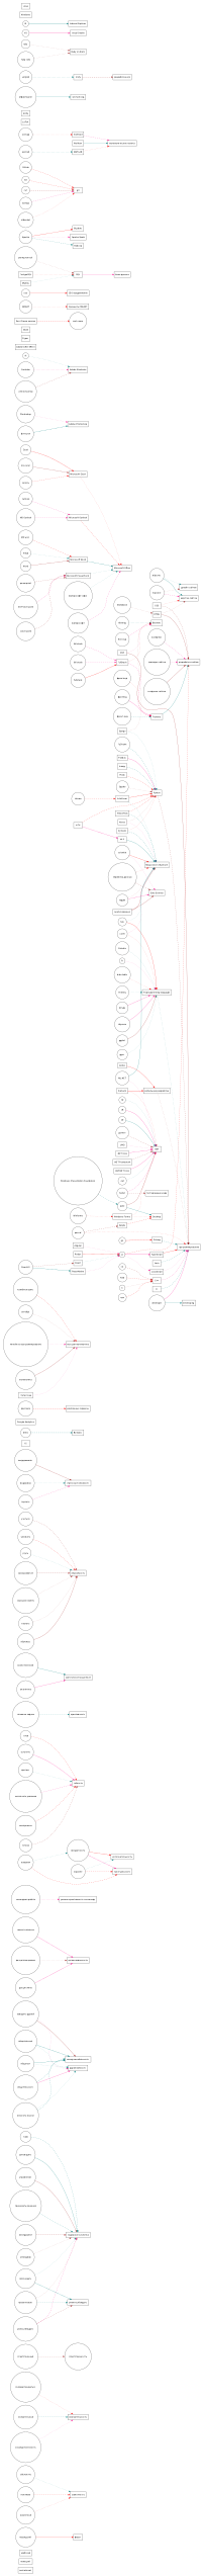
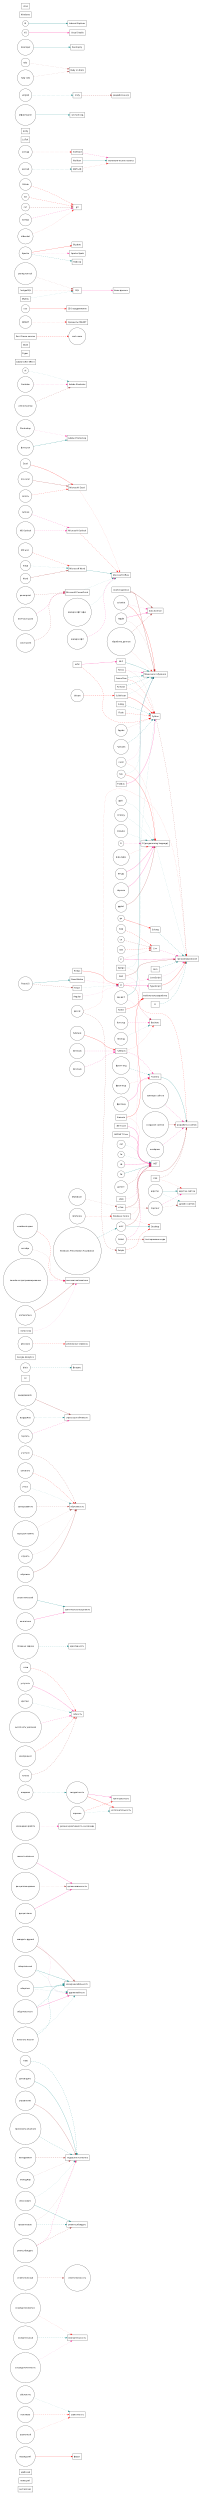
  digraph {
    fontname=Roboto
    rankdir=LR
    node [fontname=Roboto shape=circle]
    edge [color=teal constraint=true fontname=Roboto style=dotted]
    n1 [label="английский" shape=box]
    n2 [label="немецкий" shape=box]
    n3 [label="арабский" shape=box]
    n4 [label="фарси" shape=box]
    n5 [label="персидский"]
    n6 [label="грамотность" shape=box]
    n7 [label="объяснить"]
    n8 [label="понимаю"]
    n9 [label="грамотный"]
    n10 [label="внимательность" shape=box]
    n11 [label="сосредотачиваться"]
    n12 [label="внимательный"]
    n13 [label="сосредоточенность"]
    n14 [label="ответственность"]
    n15 [label="ответственный"]
    n16 [label="лидерские качества" shape=box]
    n17 [label="принимать решения"]
    n18 [label="менеджмент"]
    n19 [label="менеджер"]
    n20 [label="глава"]
    n21 [label="руководить"]
    n22 [label="управление"]
    n23 [label="умение убеждать" shape=box]
    n24 [label="обосновать"]
    n25 [label="презентовать"]
    n26 [label="умею убеждать"]
    n27 [label="коммуникабельность" shape=box]
    n28 [label="дружелюбность" shape=box]
    n29 [label="общительный"]
    n30 [label="общаться"]
    n31 [label="общительность"]
    n32 [label="излагать мысли"]
    n33 [label="заводить друзей"]
    n34 [label="организованность" shape=box]
    n35 [label="самостоятельно"]
    n36 [label="дисциплинирован"]
    n37 [label="дисциплина"]
    n38 [label="умение креативность в команде" shape=box]
    n39 [label="командная работа"]
    n40 [label="пунктуальность" shape=box]
    n41 [label="исполнительность" shape=box]
    n42 [label="вовремя"]
    n43 [label="аккуратность"]
    n44 [label="заранее"]
    n45 [label="гибкость" shape=box]
    n46 [label="готов"]
    n47 [label="уступить"]
    n48 [label="критика"]
    n49 [label="выполнять указания"]
    n50 [label="компромисс"]
    n51 [label="готова"]
    n52 [label="креативность" shape=box]
    n53 [label="сложные задачи"]
    n54 [label="критическое мышление" shape=box]
    n55 [label="аналитический"]
    n56 [label="аналитика"]
    n57 [label="обучаемость" shape=box]
    n58 [label="учиться"]
    n59 [label="узнавать"]
    n60 [label="учусь"]
    n61 [label="саморазвитие"]
    n62 [label="хорошая память"]
    n63 [label="изучать"]
    n64 [label="обучаюсь"]
    n65 [label="стрессоустойчивость" shape=box]
    n66 [label="выдерживать"]
    n67 [label="выдержка"]
    n68 [label="терпеть"]
    n69 [label="1С" shape=box]
    n70 [label="Битрикс" shape=box]
    n71 [label=bitrix]
    n72 [label="Google Analytics" shape=box]
    n73 [label="рекламные сервисы" shape=box]
    n74 [label="реклама"]
    n75 [label="высшая математика" shape=box]
    n76 [label="комбинаторика"]
    n77 [label="алгебра"]
    n78 [label="линейное программирование"]
    n79 [label="математика"]
    n80 [label="статистика" shape=box]
    n81 [label="Машинное обучение" shape=box]
    n82 [label="Data Science" shape=box]
    n83 [label="анализ данных" shape=box]
    n84 [label=scientist]
    n85 [label=kaggle]
    n86 [label="обработка данных"]
    n87 [label="Microsoft Office" shape=box]
    n88 [label="Microsoft Excel" shape=box]
    n89 [label="Microsoft Outlook" shape=box]
    n90 [label="Microsoft Word" shape=box]
    n91 [label="Microsoft PowerPoint" shape=box]
    n92 [label="майкрософт офис"]
    n93 [label="майкрософт"]
    n94 [label="MS word"]
    n95 [label="ворд"]
    n96 [label=Word]
    n97 [label=Excel]
    n98 [label="ms excel"]
    n99 [label="эксель"]
    n100 [label=powerpoint]
    n101 [label="MS Power point"]
    n102 [label="power point"]
    n103 [label=Outlook]
    n104 [label="MS Outlook"]
    n105 [label="Adobe Photoshop" shape=box]
    n106 [label=Photoshop]
    n107 [label="фотошоп"]
    n108 [label="Adobe Illustrator" shape=box]
    n109 [label=Ai]
    n110 [label=Illustrator]
    n111 [label="иллюстратор"]
    n112 [label="Adobe After Effect" shape=box]
    n113 [label=Figma shape=box]
    n114 [label=SASS shape=box]
    n115 [label="Root Cause анализ" shape=box]
    n116 [label="root cause"]
    n117 [label="принципы SMART" shape=box]
    n118 [label=SMART]
    n119 [label="дизайн сайтов" shape=box]
    n120 [label="верстка сайтов" shape=box]
    n121 [label="парсинг"]
    n122 [label="вёрстка"]
    n123 [label="СЕО продвижение" shape=box]
    n124 [label=ceo]
    n125 [label="базы данных" shape=box]
    n126 [label=SQL shape=box]
    n127 [label="реляционный"]
    n128 [label=PostgreSQL shape=box]
    n129 [label=MySQL shape=box]
    n130 [label="Big data" shape=box]
    n131 [label="Apache Spark" shape=box]
    n132 [label=Hadoop shape=box]
    n133 [label=Apache]
    n134 [label=git shape=box]
    n135 [label=GitLab]
    n136 [label=Git]
    n137 [label="гит"]
    n138 [label=GitHub]
    n139 [label=bitbucket]
    n140 [label="математические пакеты" shape=box]
    n141 [label=mathcad shape=box]
    n142 [label=Wolfram shape=box]
    n143 [label=MATLAB shape=box]
    n144 [label="маткад"]
    n145 [label="матлаб"]
    n146 [label=LaTeX shape=box]
    n147 [label=Desktop shape=box]
    n148 [label=Delphi shape=box]
    n149 [label="программирование" shape=box]
    n150 [label=TypeScript shape=box]
    n151 [label=Java shape=box]
    n152 [label="R (programming language)" shape=box]
    n153 [label=Golang shape=box]
    n154 [label="C++" shape=box]
    n155 [label=D shape=box]
    n156 [label=Python shape=box]
    n157 [label=JavaScript shape=box]
    n158 [label="мобильная разработка" shape=box]
    n159 [label=Kotlin shape=box]
    n160 [label=pascal]
    n161 [label=cpp]
    n162 [label=C]
    n163 [label=rcpp]
    n164 [label="си"]
    n165 [label=RPubs]
    n166 [label=tidyverse]
    n167 [label=ggplot]
    n168 [label=ggvis]
    n169 [label="R Shiny"]
    n170 [label=Rstudio]
    n171 [label=R]
    n172 [label="data.table"]
    n173 [label=caret]
    n174 [label=h2o]
    n175 [label=plotly shape=box]
    n176 [label=".NET" shape=box]
    n177 [label=".NET Core" shape=box]
-   n178 [label=".NET Framework" shape=box]
    n179 [label="ASP.NET Core" shape=box]
    n180 [label=Xamarin shape=box]
    n181 [label="ML.NET"]
    n182 [label=".net"]
    n183 [label="F#"]
    n184 [label=VB]
    n185 [label="C#"]
    n186 [label="дотнет"]
    n187 [label=LINQ shape=box]
    n188 [label="Windows Forms" shape=box]
    n189 [label=Winforms]
    n190 [label=WPF]
    n191 [label="Windows Presentation Foundation"]
    n192 [label="тестирование кода" shape=box]
    n193 [label=NUnit]
    n194 [label="чистый код" shape=box]
    n195 [label="рефакторинг"]
    n196 [label="разработка игр" shape=box]
    n197 [label=Unity shape=box]
    n198 [label=unity3d]
    n199 [label="разработка сайтов" shape=box]
    n200 [label=js]
    n201 [label=React shape=box]
    n202 [label=ReactNative shape=box]
    n203 [label=ReactJS]
    n204 [label=Angular shape=box]
    n205 [label=Redux shape=box]
    n206 [label=Backend shape=box]
    n207 [label=PHP shape=box]
    n208 [label=go]
    n209 [label=Spyder]
    n210 [label=PyCharm]
    n211 [label=Pandas shape=box]
    n212 [label=Numpy shape=box]
    n213 [label="Scikit-learn" shape=box]
    n214 [label=sklearn]
    n215 [label=PyTorch shape=box]
    n216 [label=Keras shape=box]
    n217 [label=Tensorflow shape=box]
    n218 [label=NLP shape=box]
    n219 [label=NLTK shape=box]
    n220 [label=Frontend shape=box]
    n221 [label=FullStack shape=box]
    n222 [label="full-stack"]
    n223 [label="full stack"]
    n224 [label=fullstack]
    n225 [label=HTML shape=box]
    n226 [label=CSS shape=box]
    n227 [label="фронт-энд"]
    n228 [label="фронтенд"]
    n229 [label="фротенд"]
    n230 [label="бекенд"]
    n231 [label="бэк-энд"]
    n232 [label=Markdown]
    n233 [label="Ruby on Rails" shape=box]
    n234 [label=ruby]
    n235 [label="Ruby rails"]
    n236 [label=Flask shape=box]
    n237 [label=Django shape=box]
    n238 [label=Developing shape=box]
    n239 [label=developer]
    n240 [label="примеры сайтов"]
    n241 [label="создание сайтов"]
    n242 [label=wordpress]
    n243 [label="Visual Studio" shape=box]
    n244 [label=VS]
    n245 [label="Internet Explorer" shape=box]
    n246 [label=IE]
    n247 [label=Windows shape=box]
    n248 [label=Linux shape=box]
    n5 -> n4 [color=red style=solid]
    n7 -> n6
    n8 -> n6 [color=red style=dashed]
    n9 -> n6 [color=red]
    n11 -> n10 [color=red]
    n12 -> n10 [style=dashed]
    n13 -> n10 [color=deeppink]
    n15 -> n14 [color=brown style=dashed]
    n17 -> n16 [style=dashed]
    n18 -> n16 [color=brown style=dashed]
    n19 -> n16 [color=brown]
    n20 -> n16 [style=dashed]
    n21 -> n16 [style=solid]
    n22 -> n16 [color=brown style=solid]
    n24 -> n16
    n24 -> n23 [style=solid]
    n25 -> n16 [color=brown]
    n25 -> n23 [style=dashed]
    n26 -> n16 [color=deeppink style=dashed]
    n26 -> n23 [color=brown style=dashed]
    n29 -> n27 [style=solid]
    n29 -> n28
    n30 -> n27 [style=solid]
    n30 -> n28
    n31 -> n27 [style=dashed]
    n31 -> n28 [color=deeppink style=solid]
    n32 -> n27 [style=dashed]
    n32 -> n28
    n33 -> n27 [color=brown style=solid]
    n33 -> n28 [color=deeppink]
    n35 -> n34 [color=deeppink style=solid]
    n36 -> n34 [color=brown]
    n37 -> n34 [color=deeppink style=solid]
    n39 -> n38 [color=deeppink]
-   n42 -> n40 [color=red style=dashed]
    n42 -> n43
    n43 -> n40 [color=deeppink style=solid]
    n43 -> n41 [color=red style=solid]
    n44 -> n40 [color=red style=dashed]
    n44 -> n41
    n46 -> n45 [color=red style=dashed]
    n47 -> n45 [color=deeppink style=solid]
    n48 -> n45
    n49 -> n45 [color=deeppink style=dashed]
    n50 -> n45 [color=red style=dashed]
    n51 -> n45 [color=brown style=dashed]
    n53 -> n52 [style=dashed]
    n55 -> n54 [style=solid]
    n56 -> n54 [color=deeppink style=solid]
    n58 -> n57 [color=brown style=dashed]
    n59 -> n57 [color=red style=dashed]
    n60 -> n57
    n61 -> n57 [color=brown style=dashed]
    n62 -> n57 [color=brown]
    n63 -> n57 [color=brown]
    n64 -> n57 [color=brown style=solid]
    n66 -> n65 [color=brown style=solid]
    n67 -> n65
    n68 -> n65 [color=deeppink style=dashed]
    n71 -> n70 [style=dashed]
    n74 -> n73 [color=red style=dashed]
    n76 -> n75 [color=red style=dashed]
    n77 -> n75 [color=brown]
    n78 -> n75 [color=deeppink]
    n79 -> n75 [color=brown style=solid]
    n80 -> n75 [color=deeppink]
    n83 -> n81 [color=brown style=solid]
    n83 -> n82 [color=brown style=solid]
    n84 -> n81 [color=red style=solid]
    n84 -> n82 [color=deeppink]
    n85 -> n81 [color=brown]
    n85 -> n82 [color=deeppink style=solid]
    n86 -> n81 [color=red]
    n86 -> n82 [color=brown style=dashed]
    n88 -> n87 [color=red]
    n89 -> n87 [color=red style=dashed]
    n90 -> n87 [style=solid]
    n91 -> n87
    n92 -> n87
    n93 -> n87 [color=deeppink style=dashed]
    n94 -> n90 [color=red style=dashed]
    n95 -> n90
    n96 -> n90 [color=brown style=solid]
    n97 -> n88 [color=red style=solid]
    n98 -> n88 [color=brown style=solid]
    n99 -> n88 [color=red style=dashed]
    n100 -> n91 [color=brown style=dashed]
    n101 -> n91 [color=deeppink style=dashed]
    n102 -> n91 [color=brown style=dashed]
    n103 -> n89 [color=deeppink style=dashed]
    n104 -> n89 [color=deeppink style=dashed]
    n106 -> n105 [color=deeppink]
    n107 -> n105 [style=solid]
    n109 -> n108
    n110 -> n108 [color=deeppink]
    n111 -> n108 [color=brown style=dashed]
    n115 -> n116 [color=red style=dashed]
    n118 -> n117 [color=red]
    n121 -> n119 [color=brown]
    n121 -> n120 [color=deeppink style=dashed]
    n122 -> n119
    n122 -> n120 [style=solid]
    n124 -> n123 [color=red style=solid]
    n126 -> n125 [color=deeppink style=solid]
    n127 -> n126 [color=brown]
    n128 -> n126 [color=red]
    n129 -> n126
    n133 -> n130 [color=red style=solid]
    n133 -> n131 [color=deeppink]
    n133 -> n132 [style=dashed]
    n135 -> n134 [color=red style=dashed]
    n136 -> n134 [color=red style=dashed]
    n137 -> n134 [color=brown style=dashed]
    n138 -> n134 [color=deeppink style=dashed]
    n139 -> n134 [color=red]
    n141 -> n140 [color=deeppink style=dashed]
    n142 -> n140 [style=solid]
    n143 -> n140 [color=red]
    n144 -> n141 [color=red]
    n145 -> n143
    n148 -> n147 [color=red style=dashed]
    n150 -> n149 [color=red style=solid]
    n151 -> n149 [style=dashed]
    n152 -> n149
    n153 -> n149 [style=dashed]
    n154 -> n149 [color=deeppink style=dashed]
    n155 -> n149 [style=dashed]
    n156 -> n149 [color=brown style=dashed]
    n157 -> n149 [color=deeppink]
    n158 -> n149 [color=brown]
    n159 -> n158 [color=red style=solid]
    n160 -> n148 [color=brown style=dashed]
    n160 -> n149 [color=red]
    n161 -> n154 [color=red style=dashed]
    n162 -> n154 [color=brown]
    n163 -> n154 [color=red style=dashed]
    n164 -> n154 [color=brown style=dashed]
    n165 -> n152 [color=deeppink style=solid]
    n166 -> n152 [color=deeppink style=solid]
    n167 -> n152 [color=brown style=solid]
    n168 -> n152
    n169 -> n152
    n170 -> n152
    n171 -> n152 [color=deeppink]
    n172 -> n152 [color=red]
    n173 -> n81 [color=deeppink]
    n173 -> n152 [color=red]
    n174 -> n81
    n174 -> n152 [color=red style=solid]
    n177 -> n176 [color=deeppink style=solid]
-   n178 -> n176 [color=brown style=dashed]
    n179 -> n176 [color=deeppink style=solid]
    n180 -> n158 [color=red style=solid]
    n180 -> n176 [color=red]
    n181 -> n81 [style=solid]
    n181 -> n176 [color=deeppink]
    n182 -> n176
    n183 -> n176
    n184 -> n176 [color=deeppink style=solid]
    n185 -> n176 [style=solid]
    n186 -> n176 [color=brown style=dashed]
    n187 -> n176 [color=deeppink]
    n188 -> n147 [color=red]
    n188 -> n176 [color=red]
    n189 -> n188 [color=red]
    n190 -> n147 [style=solid]
    n190 -> n176 [color=brown style=solid]
    n191 -> n190 [style=dashed]
    n193 -> n176 [color=deeppink style=dashed]
    n193 -> n192 [color=brown style=dashed]
    n195 -> n194 [style=solid]
    n197 -> n196 [color=brown style=dashed]
    n198 -> n197
    n200 -> n150 [color=deeppink style=solid]
    n200 -> n157 [color=deeppink]
    n200 -> n199 [color=red style=dashed]
    n201 -> n200
    n202 -> n200 [color=deeppink]
    n203 -> n201 [color=brown style=dashed]
    n203 -> n202 [style=solid]
    n204 -> n200 [color=deeppink]
    n205 -> n200 [color=red style=solid]
    n207 -> n149 [color=brown style=solid]
    n207 -> n206 [color=deeppink]
    n208 -> n153 [color=red style=solid]
    n209 -> n156 [color=brown]
    n210 -> n156 [style=dashed]
    n211 -> n156 [color=deeppink style=solid]
    n212 -> n156 [style=dashed]
    n213 -> n81
    n213 -> n156 [color=red style=solid]
    n214 -> n213 [color=red style=dashed]
    n215 -> n81 [style=dashed]
    n215 -> n156 [color=red]
    n216 -> n81 [color=deeppink]
    n216 -> n156 [color=brown]
    n217 -> n81 [style=dashed]
    n217 -> n156 [color=red style=dashed]
    n218 -> n81 [style=solid]
    n219 -> n156 [color=red style=dashed]
    n219 -> n218 [color=deeppink style=solid]
    n220 -> n199 [style=solid]
    n221 -> n206 [color=red]
    n221 -> n220 [color=deeppink style=dashed]
    n222 -> n221 [color=deeppink style=dashed]
    n223 -> n221 [color=deeppink style=dashed]
    n224 -> n221 [color=red style=solid]
-   n225 -> n120 [color=brown]
+   n225 -> n121 [color=brown]
    n225 -> n199 [color=brown style=solid]
    n226 -> n120 [color=red]
    n226 -> n199 [color=brown style=dashed]
    n227 -> n220 [style=dashed]
    n228 -> n220 [color=red]
    n229 -> n220 [color=deeppink style=solid]
    n230 -> n206
    n231 -> n206 [color=deeppink style=dashed]
    n232 -> n225 [color=brown]
    n234 -> n233 [color=brown]
    n235 -> n233 [color=brown]
    n236 -> n156 [color=red style=dashed]
    n237 -> n156
    n237 -> n206 [color=brown]
-   n239 -> n149 [color=deeppink style=solid]
+   n162 -> n149 [color=deeppink style=solid]
    n239 -> n238 [style=solid]
    n240 -> n199 [color=deeppink style=dashed]
    n241 -> n199 [color=brown style=solid]
    n242 -> n199 [color=deeppink style=dashed]
    n244 -> n243 [color=deeppink style=solid]
    n246 -> n245 [style=solid]
  }
